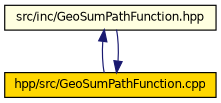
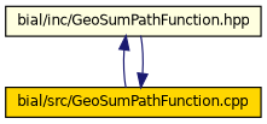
  digraph {
    node [color=black fontname=Helvetica fontsize=10 shape=record style=filled]
    edge [color=midnightblue dir=back fontname=Helvetica fontsize=10 labelfontname=Helvetica labelfontsize=10 style=solid]
-   n1 [fillcolor=lightyellow fontcolor=black height=0.2 label="src/inc/GeoSumPathFunction.hpp" width=0.4]
-   n2 [fillcolor=gold height=0.2 label="hpp/src/GeoSumPathFunction.cpp" width=0.4]
+   n1 [fillcolor=lightyellow fontcolor=black height=0.2 label="bial/inc/GeoSumPathFunction.hpp" width=0.4]
+   n2 [fillcolor=gold height=0.2 label="bial/src/GeoSumPathFunction.cpp" width=0.4]
    n1 -> n2
    n2 -> n1
  }
